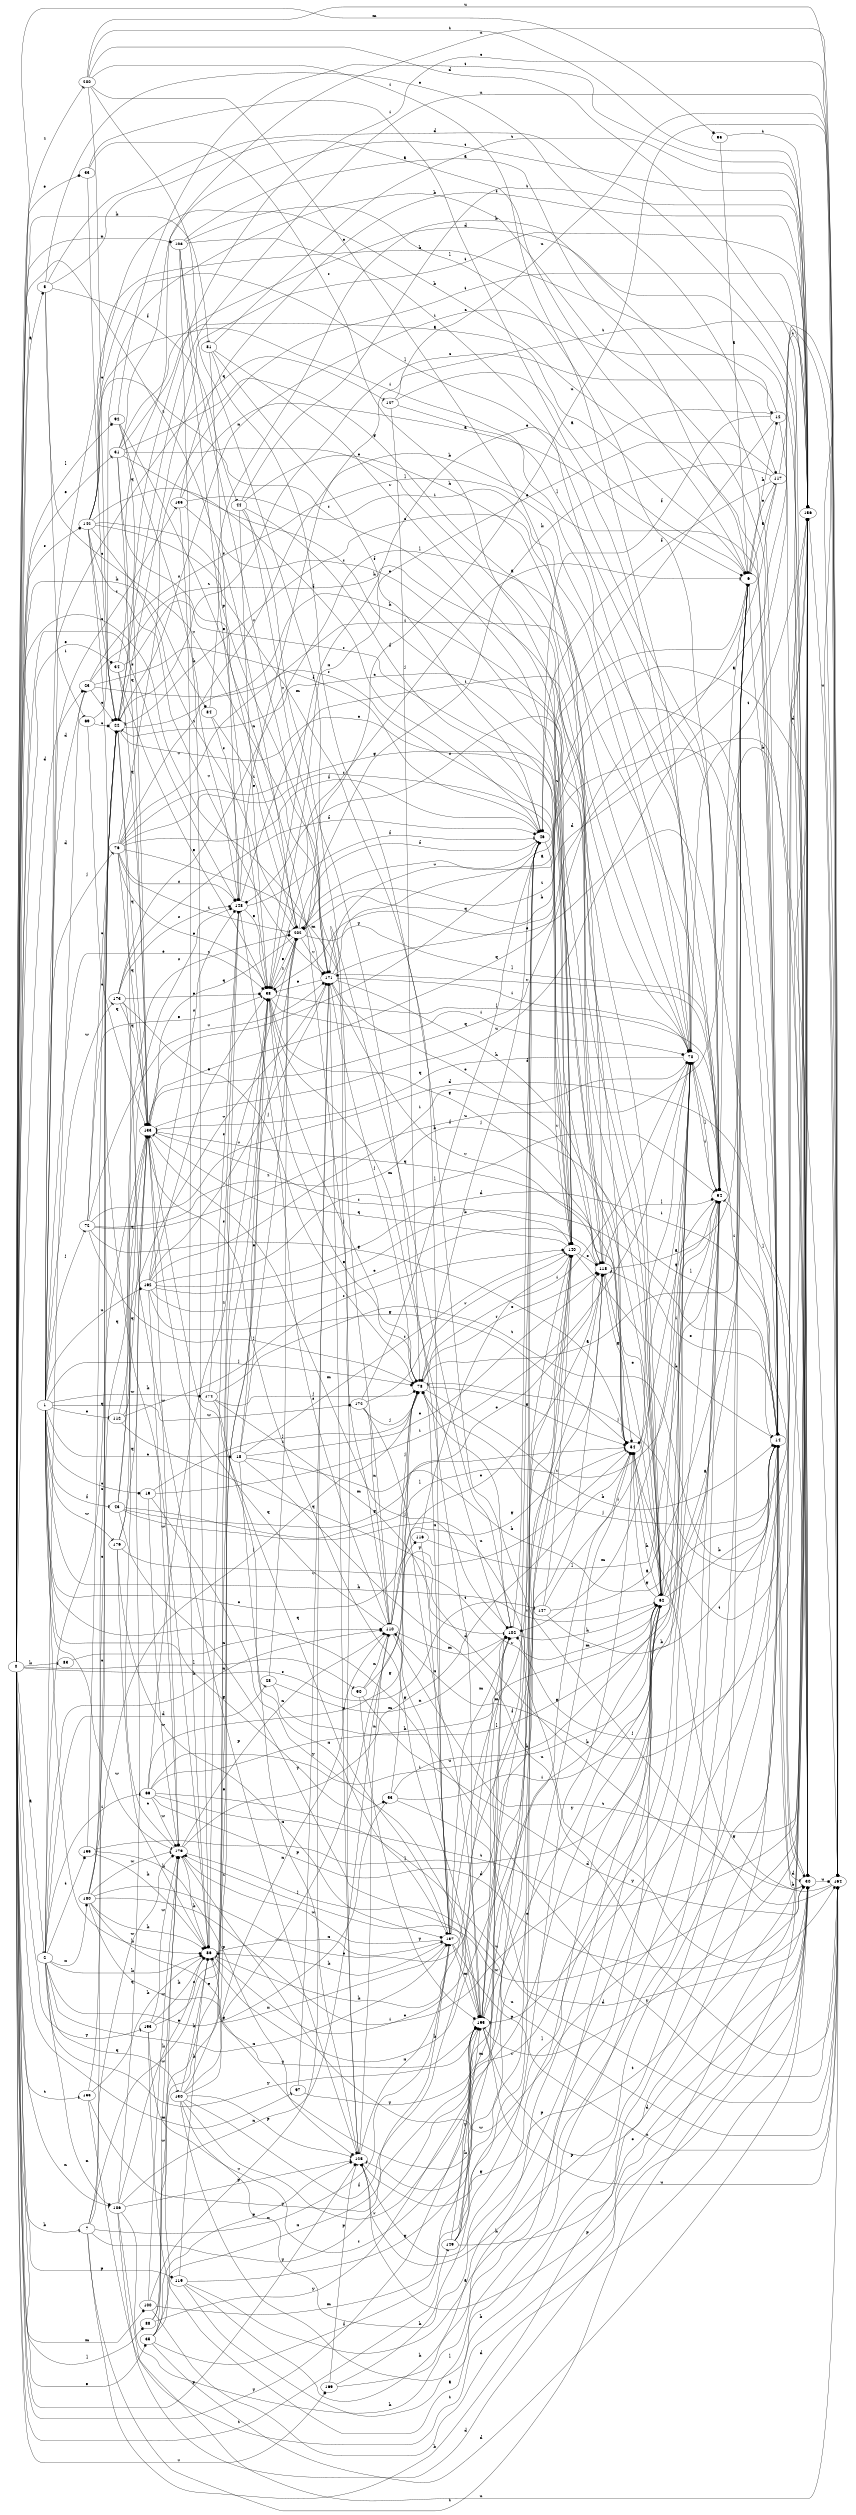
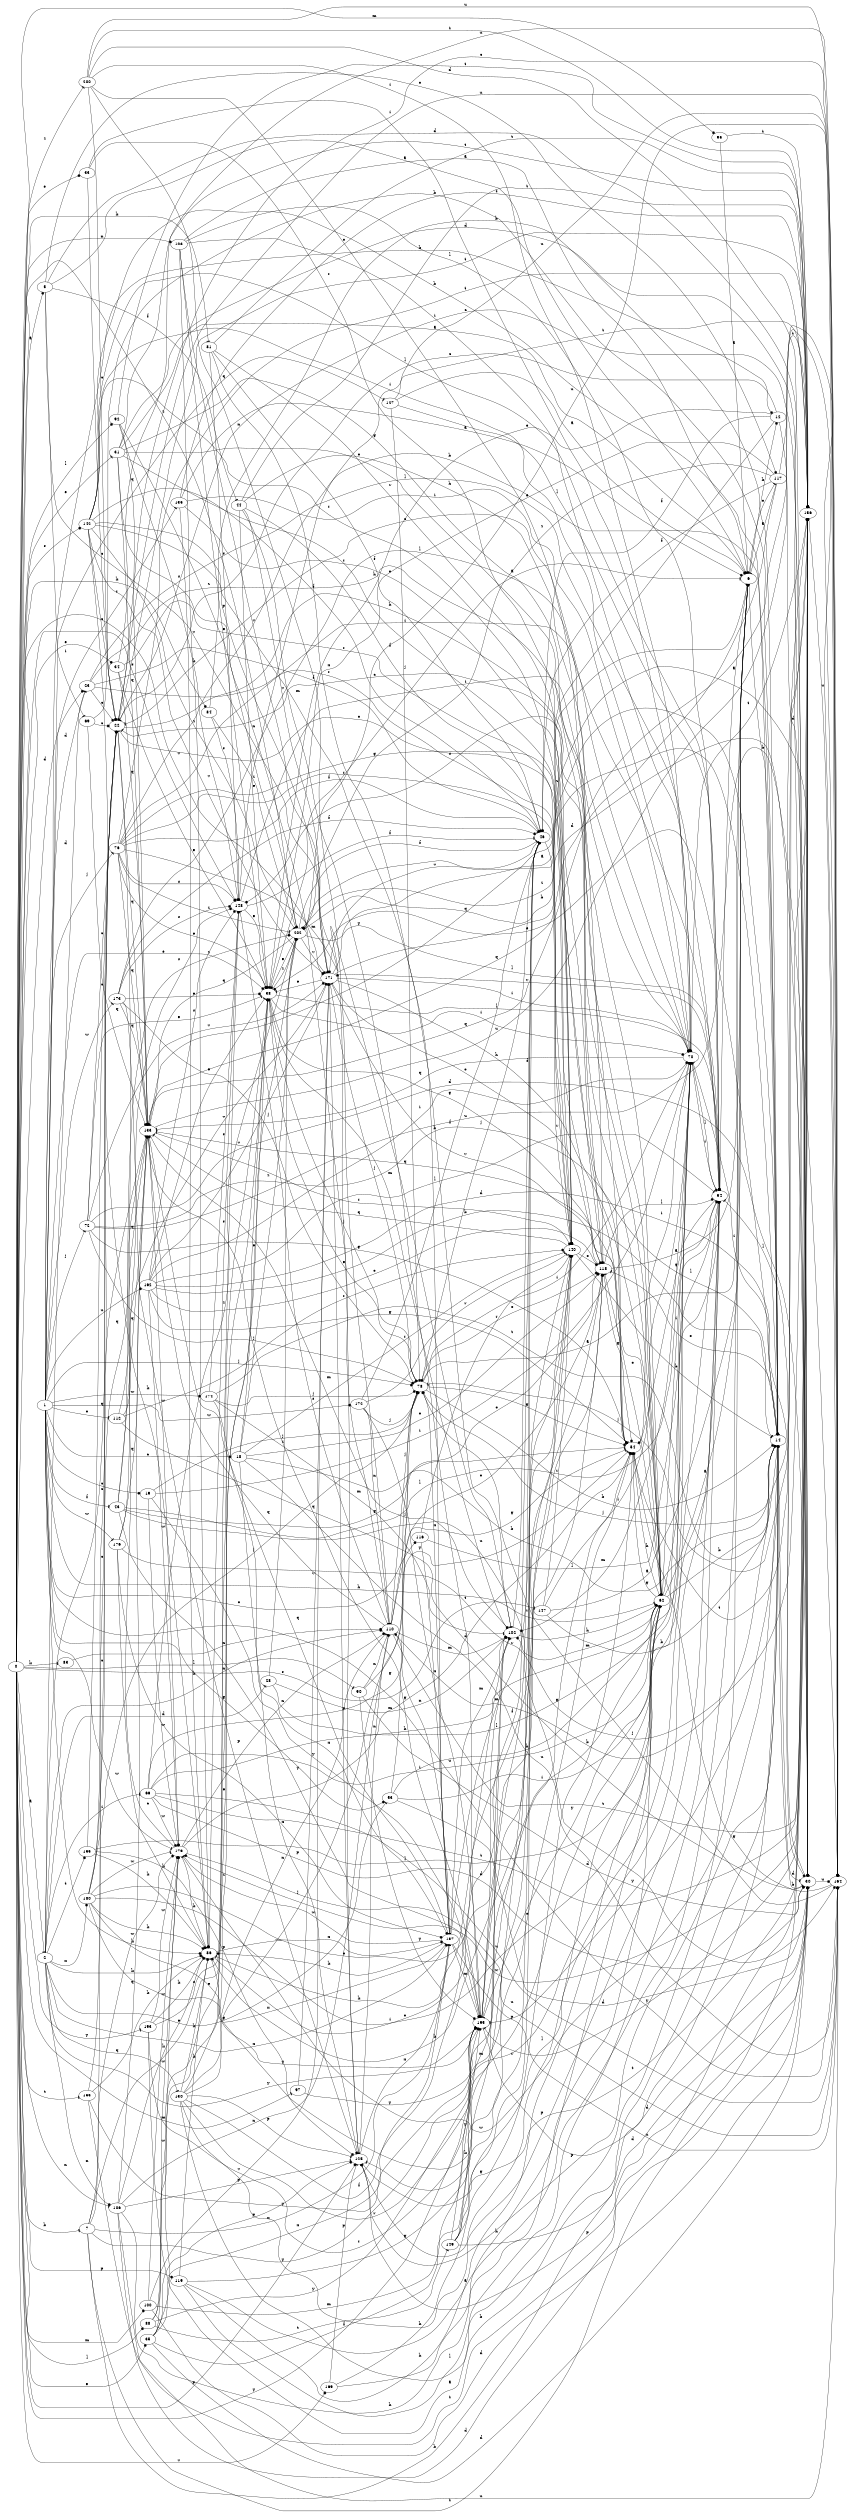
  strict digraph {
    rankdir=LR
    edge [arrowhead=dot]
    0
    2
    5
    7
    23
    31
    33
    34
    35
    81
    83
    84
    88
    90
    92
    95
    97
    100
    103
    106
    119
    125
    142
    147
    148
    149
    153
    169
    171
    193
    195
    200
    202
    53
    86
    28
    66
    110
    130
    133
    155
    180
    187
    6
    30
    44
    69
    117
    38
    179
    14
    22
    156
    62
    46
    140
    94
    118
    54
    70
    164
    102
    78
    1
    12
    18
    19
    43
    72
    76
    112
    116
    127
    135
    162
    172
    173
    174
    176
    0 -> 2 [arrowhead=tee label=a]
    0 -> 5 [label=a]
    0 -> 7 [arrowhead=tee label=b]
    0 -> 23 [label=d]
    0 -> 31 [arrowhead=tee label=e]
    0 -> 33 [label=e]
    0 -> 34 [label=e]
    0 -> 35 [label=e]
    0 -> 81 [arrowhead=tee label=k]
    0 -> 83 [arrowhead=tee label=k]
    0 -> 84 [label=k]
    0 -> 88 [label=l]
    0 -> 90 [arrowhead=tee label=l]
    0 -> 92 [label=l]
    0 -> 95 [label=m]
    0 -> 97 [arrowhead=tee label=m]
    0 -> 100 [label=m]
    0 -> 103 [label=n]
    0 -> 106 [arrowhead=tee label=n]
    0 -> 119 [label=p]
    0 -> 125 [label=p]
    0 -> 142 [label=s]
    0 -> 147 [arrowhead=tee label=s]
    0 -> 148 [label=s]
-   0 -> 149 [arrowhead=tee label=t]
+   88 -> 149 [arrowhead=tee label=t]
    0 -> 153 [arrowhead=tee label=t]
    0 -> 169 [label=v]
    0 -> 171 [arrowhead=tee label=v]
    0 -> 193 [arrowhead=tee label=y]
    0 -> 195 [label=y]
    0 -> 200 [arrowhead=tee label=z]
    0 -> 202 [arrowhead=tee label=z]
    2 -> 23 [arrowhead=tee label=d]
    2 -> 106 [label=n]
    2 -> 195 [label=y]
    2 -> 53 [arrowhead=tee label=g]
    2 -> 86 [label=k]
    2 -> 28 [arrowhead=tee label=d]
    2 -> 66 [arrowhead=tee label=i]
    2 -> 110 [label=n]
    2 -> 130 [arrowhead=tee label=q]
    2 -> 133 [arrowhead=tee label=q]
    2 -> 155 [label=t]
    2 -> 180 [label=x]
    2 -> 187 [label=x]
    5 -> 171 [arrowhead=tee label=v]
    5 -> 6 [label=a]
    5 -> 30 [arrowhead=tee label=d]
    5 -> 44 [arrowhead=tee label=f]
    5 -> 69 [arrowhead=tee label=i]
    5 -> 117 [label=o]
    7 -> 195 [label=y]
    7 -> 187 [arrowhead=tee label=x]
    7 -> 38 [label=e]
    7 -> 179 [label=w]
    7 -> 14 [arrowhead=tee label=b]
    7 -> 22 [arrowhead=tee label=c]
    7 -> 156 [label=t]
    23 -> 22 [label=c]
    23 -> 62 [arrowhead=tee label=h]
    23 -> 46 [label=f]
    23 -> 140 [arrowhead=tee label=r]
    23 -> 94 [label=l]
    31 -> 110 [arrowhead=tee label=n]
    31 -> 133 [arrowhead=tee label=q]
    31 -> 6 [label=a]
    31 -> 30 [arrowhead=tee label=d]
    31 -> 156 [arrowhead=tee label=t]
    31 -> 140 [label=r]
    31 -> 118 [label=o]
    31 -> 54 [label=g]
    33 -> 22 [arrowhead=tee label=c]
    33 -> 140 [label=r]
    33 -> 70 [arrowhead=tee label=i]
    34 -> 133 [label=q]
    34 -> 38 [label=e]
    34 -> 140 [label=r]
    34 -> 164 [label=u]
    35 -> 125 [label=p]
    35 -> 202 [arrowhead=tee label=z]
    35 -> 187 [arrowhead=tee label=x]
    35 -> 30 [arrowhead=tee label=d]
    35 -> 179 [label=w]
    35 -> 46 [arrowhead=tee label=f]
    81 -> 148 [arrowhead=tee label=s]
    81 -> 187 [arrowhead=tee label=x]
    81 -> 156 [label=t]
    81 -> 46 [label=f]
    81 -> 140 [label=r]
    83 -> 110 [label=n]
    84 -> 148 [label=s]
    84 -> 202 [arrowhead=tee label=z]
    84 -> 14 [label=b]
    88 -> 195 [label=y]
    88 -> 38 [arrowhead=tee label=e]
    88 -> 179 [label=w]
    90 -> 195 [label=y]
    90 -> 110 [arrowhead=tee label=n]
    90 -> 30 [label=d]
    90 -> 118 [label=o]
    92 -> 148 [label=s]
    92 -> 202 [label=z]
    92 -> 133 [label=q]
    92 -> 156 [arrowhead=tee label=t]
    95 -> 6 [label=a]
    95 -> 156 [label=t]
    97 -> 171 [label=v]
    97 -> 195 [label=y]
    100 -> 171 [label=v]
    100 -> 30 [arrowhead=tee label=d]
    100 -> 179 [arrowhead=tee label=w]
    100 -> 102 [arrowhead=tee label=m]
    103 -> 171 [arrowhead=tee label=v]
    103 -> 86 [label=k]
    103 -> 6 [arrowhead=tee label=a]
    103 -> 38 [label=e]
    103 -> 94 [label=l]
    103 -> 70 [label=i]
    106 -> 125 [arrowhead=tee label=p]
    106 -> 86 [label=k]
    106 -> 110 [arrowhead=tee label=n]
    106 -> 133 [label=q]
    106 -> 30 [arrowhead=tee label=d]
    106 -> 62 [arrowhead=tee label=h]
    106 -> 164 [label=u]
    119 -> 86 [arrowhead=tee label=k]
    119 -> 6 [arrowhead=tee label=a]
    119 -> 62 [arrowhead=tee label=h]
    119 -> 94 [label=l]
    119 -> 54 [label=g]
    125 -> 110 [label=n]
    125 -> 187 [arrowhead=tee label=x]
    125 -> 94 [arrowhead=tee label=l]
    142 -> 125 [arrowhead=tee label=p]
    142 -> 171 [label=v]
    142 -> 202 [arrowhead=tee label=z]
    142 -> 86 [label=k]
    142 -> 14 [arrowhead=tee label=b]
    142 -> 22 [label=c]
    142 -> 46 [arrowhead=tee label=f]
    142 -> 140 [arrowhead=tee label=r]
    142 -> 94 [label=l]
    142 -> 70 [label=i]
    142 -> 102 [arrowhead=tee label=m]
    147 -> 6 [label=a]
    147 -> 14 [label=b]
    147 -> 140 [arrowhead=tee label=r]
    147 -> 70 [label=i]
    148 -> 38 [arrowhead=tee label=e]
    148 -> 46 [arrowhead=tee label=f]
    148 -> 70 [label=i]
    148 -> 164 [arrowhead=tee label=u]
    149 -> 195 [label=y]
-   149 -> 30 [label=o]
+   149 -> 30 [label=d]
    149 -> 156 [label=t]
    149 -> 140 [label=r]
    149 -> 118 [label=o]
    149 -> 102 [arrowhead=tee label=m]
    153 -> 195 [arrowhead=tee label=y]
    153 -> 86 [arrowhead=tee label=k]
    153 -> 22 [label=c]
    153 -> 156 [label=t]
    169 -> 125 [arrowhead=tee label=p]
    169 -> 62 [label=h]
    169 -> 54 [label=g]
    171 -> 125 [arrowhead=tee label=p]
    171 -> 6 [arrowhead=tee label=a]
    171 -> 30 [arrowhead=tee label=d]
    171 -> 38 [arrowhead=tee label=e]
    171 -> 62 [arrowhead=tee label=h]
    171 -> 118 [label=o]
    171 -> 70 [label=i]
    171 -> 78 [arrowhead=tee label=j]
    193 -> 148 [arrowhead=tee label=s]
    193 -> 86 [arrowhead=tee label=k]
    193 -> 6 [arrowhead=tee label=a]
    193 -> 179 [label=w]
    193 -> 140 [label=r]
    195 -> 133 [arrowhead=tee label=q]
    195 -> 30 [label=d]
    195 -> 46 [arrowhead=tee label=f]
    195 -> 140 [label=r]
    195 -> 54 [label=g]
-   195 -> 164 [label=u]
    195 -> 102 [label=m]
    200 -> 110 [arrowhead=tee label=n]
    200 -> 30 [label=d]
    200 -> 22 [label=c]
    200 -> 156 [label=t]
    200 -> 118 [arrowhead=tee label=o]
    200 -> 70 [label=i]
    200 -> 164 [label=u]
    202 -> 171 [label=v]
    202 -> 133 [arrowhead=tee label=q]
    202 -> 38 [label=e]
    202 -> 14 [label=b]
    202 -> 46 [arrowhead=tee label=f]
    202 -> 94 [label=l]
    202 -> 164 [label=u]
    53 -> 30 [label=d]
    53 -> 62 [arrowhead=tee label=h]
    53 -> 70 [arrowhead=tee label=i]
    53 -> 78 [arrowhead=tee label=j]
    86 -> 148 [label=s]
    86 -> 187 [label=x]
    86 -> 118 [label=o]
    28 -> 202 [arrowhead=tee label=z]
    28 -> 94 [arrowhead=tee label=l]
    28 -> 102 [label=m]
    66 -> 202 [arrowhead=tee label=z]
    66 -> 30 [label=d]
    66 -> 179 [label=w]
    66 -> 156 [arrowhead=tee label=t]
    66 -> 62 [arrowhead=tee label=h]
    66 -> 54 [arrowhead=tee label=g]
    66 -> 70 [arrowhead=tee label=i]
    66 -> 164 [arrowhead=tee label=u]
    110 -> 148 [arrowhead=tee label=s]
    110 -> 133 [arrowhead=tee label=q]
    110 -> 14 [arrowhead=tee label=b]
    110 -> 156 [label=t]
    110 -> 118 [label=o]
    110 -> 54 [arrowhead=tee label=g]
    110 -> 102 [label=m]
    110 -> 78 [label=j]
    130 -> 125 [arrowhead=tee label=p]
    130 -> 86 [label=k]
    130 -> 110 [arrowhead=tee label=n]
    130 -> 38 [label=e]
    130 -> 14 [label=b]
    130 -> 62 [arrowhead=tee label=h]
    130 -> 46 [arrowhead=tee label=f]
    130 -> 140 [arrowhead=tee label=r]
    130 -> 78 [label=j]
    133 -> 179 [label=w]
    133 -> 140 [label=r]
    133 -> 164 [arrowhead=tee label=u]
    133 -> 102 [label=m]
    155 -> 125 [label=p]
    155 -> 86 [label=k]
    155 -> 22 [arrowhead=tee label=c]
    155 -> 94 [label=l]
    180 -> 195 [arrowhead=tee label=y]
    180 -> 86 [label=k]
    180 -> 133 [arrowhead=tee label=q]
    180 -> 187 [arrowhead=tee label=x]
    180 -> 179 [arrowhead=tee label=w]
    180 -> 22 [label=c]
    180 -> 118 [label=o]
    180 -> 70 [arrowhead=tee label=i]
    180 -> 78 [label=j]
    187 -> 195 [label=m]
    187 -> 86 [label=k]
    187 -> 110 [label=n]
    187 -> 133 [label=q]
    187 -> 179 [arrowhead=tee label=w]
    187 -> 140 [label=r]
    187 -> 164 [label=u]
    187 -> 102 [arrowhead=tee label=m]
    6 -> 117 [arrowhead=tee label=o]
    6 -> 14 [arrowhead=tee label=b]
    6 -> 12 [label=b]
    30 -> 125 [arrowhead=tee label=p]
    30 -> 202 [label=z]
    30 -> 14 [label=b]
    30 -> 22 [arrowhead=tee label=c]
    30 -> 94 [arrowhead=tee label=l]
    30 -> 164 [label=u]
    44 -> 171 [label=v]
    44 -> 195 [label=y]
    44 -> 38 [arrowhead=tee label=e]
    44 -> 156 [label=t]
    44 -> 62 [arrowhead=tee label=h]
    44 -> 46 [arrowhead=tee label=f]
    69 -> 133 [label=q]
    69 -> 14 [arrowhead=tee label=b]
    69 -> 22 [label=c]
-   117 -> 202 [label=k]
+   117 -> 202 [label=z]
    117 -> 133 [arrowhead=tee label=q]
    117 -> 6 [arrowhead=tee label=a]
    117 -> 38 [arrowhead=tee label=e]
    117 -> 156 [arrowhead=tee label=t]
    117 -> 46 [label=f]
    38 -> 202 [label=z]
    38 -> 6 [arrowhead=tee label=a]
    38 -> 94 [label=l]
    38 -> 54 [label=g]
    38 -> 70 [label=i]
    38 -> 102 [arrowhead=tee label=m]
    38 -> 78 [label=j]
    179 -> 86 [arrowhead=tee label=k]
    179 -> 110 [label=n]
    179 -> 22 [arrowhead=tee label=c]
    179 -> 54 [arrowhead=tee label=g]
    179 -> 164 [label=u]
    14 -> 125 [label=p]
    14 -> 195 [arrowhead=tee label=y]
    14 -> 202 [arrowhead=tee label=z]
    14 -> 30 [arrowhead=tee label=d]
    14 -> 38 [label=e]
    14 -> 179 [arrowhead=tee label=w]
    14 -> 118 [arrowhead=tee label=o]
    14 -> 70 [arrowhead=tee label=i]
    14 -> 78 [label=j]
    22 -> 133 [arrowhead=tee label=q]
    22 -> 156 [label=t]
    22 -> 62 [label=h]
    22 -> 118 [arrowhead=tee label=o]
    22 -> 164 [arrowhead=tee label=u]
    156 -> 195 [arrowhead=tee label=y]
    156 -> 179 [label=w]
    156 -> 164 [label=u]
    156 -> 78 [arrowhead=tee label=j]
    62 -> 125 [arrowhead=tee label=p]
    62 -> 148 [label=s]
    62 -> 195 [arrowhead=tee label=y]
    62 -> 86 [label=k]
    62 -> 133 [arrowhead=tee label=q]
    62 -> 6 [arrowhead=tee label=a]
    62 -> 14 [label=b]
    62 -> 94 [arrowhead=tee label=l]
    62 -> 118 [arrowhead=tee label=o]
    62 -> 54 [label=g]
    62 -> 70 [arrowhead=tee label=i]
    62 -> 102 [label=m]
    46 -> 171 [label=v]
    46 -> 140 [arrowhead=tee label=r]
    46 -> 78 [label=j]
    140 -> 133 [arrowhead=tee label=q]
    140 -> 14 [arrowhead=tee label=b]
    140 -> 118 [label=o]
    94 -> 125 [arrowhead=tee label=p]
    94 -> 171 [label=v]
    94 -> 86 [arrowhead=tee label=k]
    94 -> 6 [arrowhead=tee label=a]
    94 -> 54 [label=g]
    94 -> 70 [label=i]
    118 -> 171 [arrowhead=tee label=v]
    118 -> 6 [arrowhead=tee label=a]
    118 -> 94 [label=l]
    118 -> 54 [label=g]
    54 -> 22 [arrowhead=tee label=c]
    54 -> 156 [label=t]
    54 -> 62 [arrowhead=tee label=h]
    54 -> 70 [label=i]
    70 -> 133 [arrowhead=tee label=q]
    70 -> 22 [arrowhead=tee label=c]
    70 -> 156 [label=t]
    70 -> 94 [label=l]
    70 -> 102 [label=m]
    164 -> 133 [label=q]
    164 -> 22 [label=c]
    164 -> 54 [label=g]
    164 -> 78 [label=j]
    102 -> 86 [arrowhead=tee label=k]
    102 -> 62 [label=h]
    102 -> 46 [arrowhead=tee label=f]
    78 -> 187 [arrowhead=tee label=x]
    78 -> 6 [label=a]
    78 -> 38 [label=e]
    78 -> 14 [label=b]
    78 -> 118 [label=o]
    78 -> 54 [label=g]
    78 -> 70 [arrowhead=tee label=i]
    1 -> 23 [arrowhead=tee label=d]
    1 -> 53 [label=g]
    1 -> 86 [label=k]
    1 -> 38 [label=e]
    1 -> 179 [arrowhead=tee label=w]
    1 -> 62 [arrowhead=tee label=h]
    1 -> 164 [label=u]
    1 -> 78 [label=j]
    1 -> 12 [label=b]
    1 -> 18 [label=c]
    1 -> 19 [label=c]
    1 -> 43 [arrowhead=tee label=f]
    1 -> 72 [arrowhead=tee label=j]
    1 -> 76 [arrowhead=tee label=j]
    1 -> 112 [arrowhead=tee label=o]
    1 -> 116 [label=o]
    1 -> 127 [arrowhead=tee label=q]
    1 -> 135 [arrowhead=tee label=r]
    1 -> 162 [label=u]
    1 -> 172 [label=w]
    1 -> 173 [arrowhead=tee label=w]
    1 -> 174 [label=w]
    1 -> 176 [arrowhead=tee label=w]
    12 -> 133 [arrowhead=tee label=q]
    12 -> 30 [label=d]
    12 -> 38 [label=e]
    12 -> 22 [arrowhead=tee label=c]
    12 -> 46 [label=f]
    18 -> 125 [arrowhead=tee label=p]
    18 -> 202 [label=z]
    18 -> 38 [label=e]
    18 -> 14 [arrowhead=tee label=b]
    18 -> 140 [arrowhead=tee label=r]
    18 -> 118 [label=o]
    18 -> 164 [arrowhead=tee label=u]
    19 -> 195 [label=y]
    19 -> 179 [arrowhead=tee label=w]
    19 -> 70 [arrowhead=tee label=i]
    19 -> 78 [arrowhead=tee label=j]
    43 -> 195 [label=y]
    43 -> 202 [label=z]
    43 -> 133 [label=q]
    43 -> 94 [label=l]
    43 -> 54 [arrowhead=tee label=g]
    43 -> 164 [label=u]
    72 -> 171 [label=v]
    72 -> 30 [label=d]
    72 -> 38 [arrowhead=tee label=e]
    72 -> 14 [arrowhead=tee label=b]
    72 -> 22 [label=c]
    72 -> 54 [arrowhead=tee label=g]
    72 -> 164 [arrowhead=tee label=u]
    72 -> 78 [label=j]
    76 -> 148 [label=s]
    76 -> 202 [arrowhead=tee label=z]
    76 -> 133 [arrowhead=tee label=q]
    76 -> 38 [label=e]
    76 -> 14 [label=b]
    76 -> 156 [arrowhead=tee label=t]
    76 -> 46 [arrowhead=tee label=f]
    76 -> 140 [label=r]
    76 -> 54 [label=g]
    76 -> 70 [label=i]
    76 -> 102 [arrowhead=tee label=m]
    112 -> 171 [label=v]
    112 -> 133 [label=q]
    112 -> 30 [arrowhead=tee label=d]
    112 -> 140 [label=r]
    116 -> 187 [arrowhead=tee label=x]
    116 -> 140 [arrowhead=tee label=r]
    116 -> 94 [arrowhead=tee label=l]
    127 -> 6 [label=a]
    127 -> 156 [label=t]
    127 -> 94 [label=l]
    127 -> 78 [label=j]
    135 -> 86 [label=k]
    135 -> 6 [label=a]
    135 -> 156 [label=t]
    135 -> 118 [arrowhead=tee label=o]
    135 -> 70 [label=i]
    162 -> 148 [label=s]
    162 -> 171 [arrowhead=tee label=v]
    162 -> 30 [label=d]
    162 -> 38 [arrowhead=tee label=e]
    162 -> 179 [label=w]
    162 -> 14 [arrowhead=tee label=b]
    162 -> 94 [arrowhead=tee label=l]
    162 -> 118 [arrowhead=tee label=o]
    162 -> 54 [arrowhead=tee label=g]
    162 -> 70 [label=i]
    172 -> 195 [arrowhead=tee label=y]
    172 -> 110 [arrowhead=tee label=n]
    172 -> 46 [label=f]
    172 -> 140 [arrowhead=tee label=r]
    172 -> 78 [label=j]
    173 -> 125 [label=p]
    173 -> 148 [label=s]
    173 -> 133 [label=q]
    173 -> 38 [label=e]
    173 -> 46 [label=f]
    173 -> 94 [arrowhead=tee label=l]
    173 -> 78 [arrowhead=tee label=j]
    174 -> 148 [arrowhead=tee label=s]
    174 -> 187 [label=x]
    174 -> 156 [label=t]
    174 -> 102 [arrowhead=tee label=m]
    174 -> 78 [label=j]
    176 -> 148 [label=s]
    176 -> 86 [arrowhead=tee label=k]
    176 -> 133 [arrowhead=tee label=q]
    176 -> 187 [label=x]
    176 -> 156 [arrowhead=tee label=t]
  }
